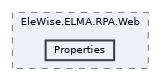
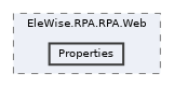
  digraph {
    compound=true
    fontname="DejaVu Sans"
    n1 [color=grey25 fillcolor="#edf0f7" fontname="DejaVu Sans" fontsize=10 height=0.2 label=Properties shape=box style="filled,bold" width=0.4]
    subgraph cluster_1 {
      bgcolor="#edf0f7"
      fontsize=10
-     label="EleWise.ELMA.RPA.Web"
+     label="EleWise.RPA.RPA.Web"
      pencolor=grey50
      style="filled,dashed"
      n1
    }
  }
